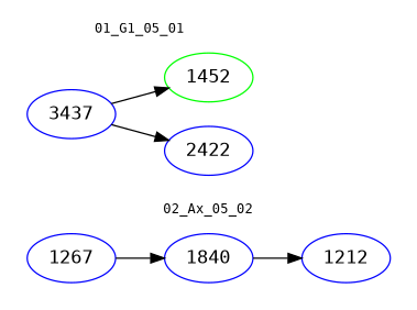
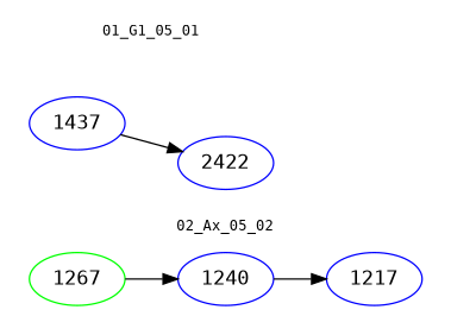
  digraph {
    fontname="DejaVu Sans Mono"
    rankdir=LR
    node [color=blue fontname="DejaVu Sans Mono"]
    edge [color=black fontname="DejaVu Sans Mono"]
-   n1 [label=1840]
-   n2 [label=1212]
-   n3 [label=1267]
-   n4 [label=3437]
+   n1 [label=1240]
+   n2 [label=1217]
+   n3 [color=green label=1267]
+   n4 [label=1437]
    n5 [label=2422]
-   n6 [color=green label=1452]
    subgraph cluster_1 {
      color=white
      fontsize=10
      label="02_Ax_05_02"
      n1
      n2
      n3
    }
    subgraph cluster_2 {
      color=white
      fontsize=10
      label="01_G1_05_01"
      n4
      n5
-     n6
    }
    n1 -> n2
    n3 -> n1
    n4 -> n5
-   n4 -> n6
  }
